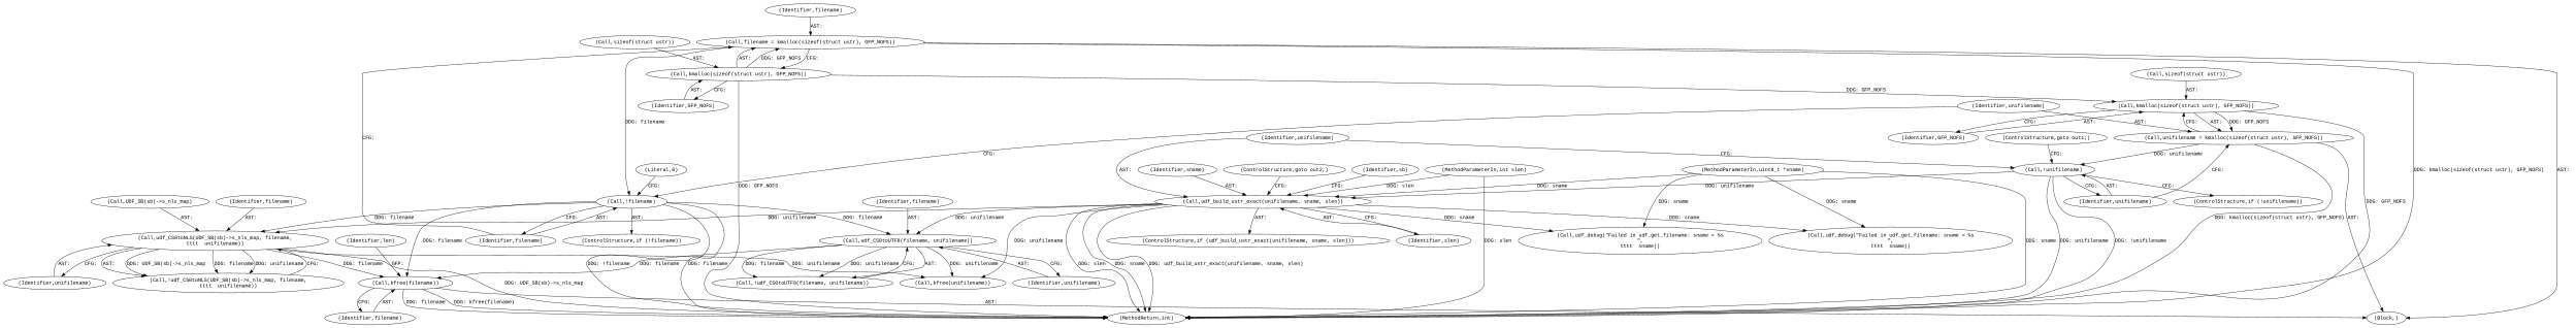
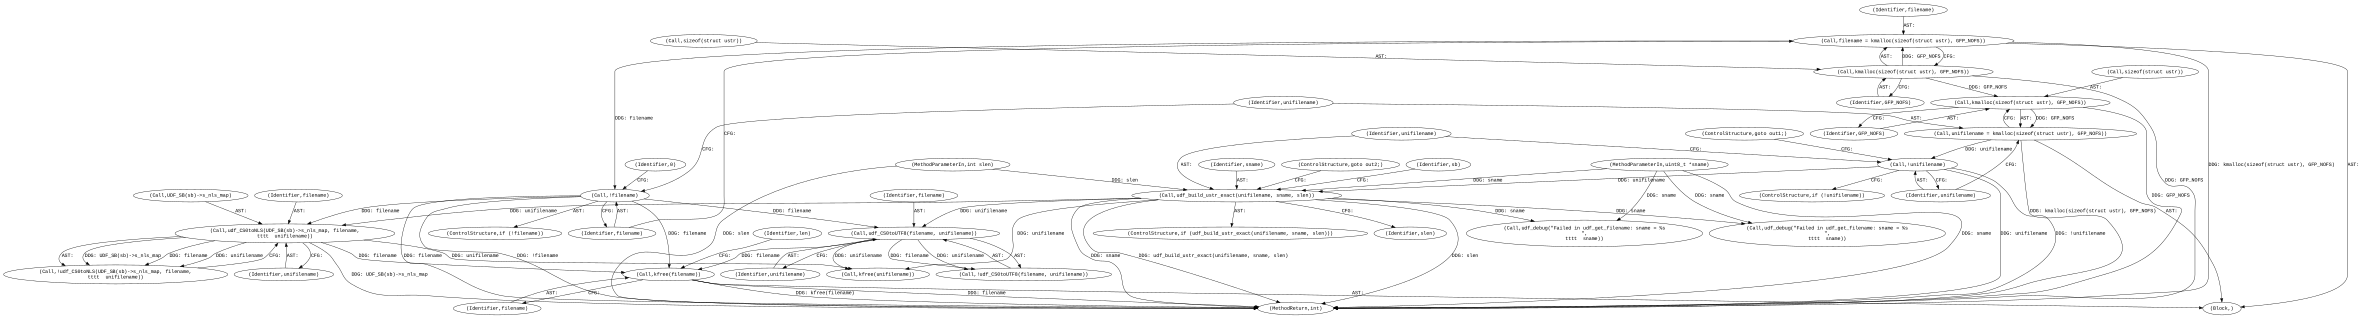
  digraph {
    fontname="Liberation Mono"
    node [fontname="Liberation Mono"]
    edge [fontname="Liberation Mono"]
    n1 [label="(Call,kfree(filename))"]
    n2 [label="(Identifier,filename)"]
    n3 [label="(Block,)"]
    n4 [label="(MethodReturn,int)"]
    n5 [label="(Call,udf_CS0toNLS(UDF_SB(sb)->s_nls_map, filename,\n\t\t\t\t  unifilename))"]
    n6 [label="(Call,!udf_CS0toNLS(UDF_SB(sb)->s_nls_map, filename,\n\t\t\t\t  unifilename))"]
    n7 [label="(Call,kfree(unifilename))"]
    n8 [label="(Identifier,unifilename)"]
    n9 [label="(Call,!filename)"]
    n10 [label="(Call,udf_CS0toUTF8(filename, unifilename))"]
    n11 [label="(ControlStructure,if (!filename))"]
    n12 [label="(Identifier,filename)"]
    n13 [label="(Call,!udf_CS0toUTF8(filename, unifilename))"]
    n14 [label="(Identifier,unifilename)"]
    n15 [label="(Call,filename = kmalloc(sizeof(struct ustr), GFP_NOFS))"]
    n16 [label="(Call,kmalloc(sizeof(struct ustr), GFP_NOFS))"]
    n17 [label="(Call,kmalloc(sizeof(struct ustr), GFP_NOFS))"]
    n18 [label="(Identifier,GFP_NOFS)"]
    n19 [label="(Call,unifilename = kmalloc(sizeof(struct ustr), GFP_NOFS))"]
    n20 [label="(Identifier,GFP_NOFS)"]
    n21 [label="(Call,udf_build_ustr_exact(unifilename, sname, slen))"]
    n22 [label="(Call,udf_debug(\"Failed in udf_get_filename: sname = %s\n\",\n\t\t\t\t  sname))"]
    n23 [label="(ControlStructure,if (udf_build_ustr_exact(unifilename, sname, slen)))"]
    n24 [label="(Identifier,slen)"]
    n25 [label="(Call,udf_debug(\"Failed in udf_get_filename: sname = %s\n\",\n\t\t\t\t  sname))"]
    n26 [label="(Call,!unifilename)"]
    n27 [label="(Identifier,unifilename)"]
    n28 [label="(ControlStructure,if (!unifilename))"]
    n29 [label="(MethodParameterIn,uint8_t *sname)"]
    n30 [label="(MethodParameterIn,int slen)"]
    n31 [label="(Identifier,filename)"]
    n32 [label="(Call,sizeof(struct ustr))"]
    n33 [label="(Identifier,unifilename)"]
    n34 [label="(Identifier,len)"]
-   n35 [label="(Literal,0)"]
+   n35 [label="(Identifier,0)"]
    n36 [label="(Identifier,unifilename)"]
    n37 [label="(Call,UDF_SB(sb)->s_nls_map)"]
    n38 [label="(Identifier,filename)"]
    n39 [label="(Identifier,sname)"]
    n40 [label="(ControlStructure,goto out2;)"]
    n41 [label="(Call,sizeof(struct ustr))"]
    n42 [label="(Identifier,filename)"]
    n43 [label="(Identifier,sb)"]
    n44 [label="(ControlStructure,goto out1;)"]
    n1 -> n2 [label="CFG: "]
    n1 -> n3 [label="AST: "]
    n1 -> n4 [label="DDG: filename"]
    n1 -> n4 [label="DDG: kfree(filename)"]
    n2 -> n1 [label="AST: "]
    n5 -> n1 [label="DDG: filename"]
    n5 -> n4 [label="DDG: UDF_SB(sb)->s_nls_map"]
    n5 -> n6 [label="AST: "]
    n5 -> n6 [label="DDG: UDF_SB(sb)->s_nls_map"]
    n5 -> n6 [label="DDG: filename"]
    n5 -> n6 [label="DDG: unifilename"]
    n5 -> n7 [label="DDG: unifilename"]
    n5 -> n8 [label="CFG: "]
    n6 -> n5 [label="CFG: "]
    n8 -> n5 [label="AST: "]
    n9 -> n1 [label="DDG: filename"]
    n9 -> n4 [label="DDG: filename"]
    n9 -> n4 [label="DDG: !filename"]
    n9 -> n5 [label="DDG: filename"]
    n9 -> n10 [label="DDG: filename"]
    n9 -> n11 [label="AST: "]
    n9 -> n12 [label="CFG: "]
    n10 -> n1 [label="DDG: filename"]
    n10 -> n7 [label="DDG: unifilename"]
    n10 -> n13 [label="AST: "]
    n10 -> n13 [label="DDG: filename"]
    n10 -> n13 [label="DDG: unifilename"]
    n10 -> n14 [label="CFG: "]
    n12 -> n9 [label="AST: "]
    n12 -> n15 [label="CFG: "]
-   n13 -> n10 [label="CFG: "]
+   n13 -> n10 [label="AST: "]
    n14 -> n10 [label="AST: "]
    n15 -> n3 [label="AST: "]
    n15 -> n4 [label="DDG: kmalloc(sizeof(struct ustr), GFP_NOFS)"]
    n15 -> n9 [label="DDG: filename"]
    n15 -> n16 [label="CFG: "]
    n16 -> n4 [label="DDG: GFP_NOFS"]
    n16 -> n15 [label="AST: "]
    n16 -> n15 [label="DDG: GFP_NOFS"]
    n16 -> n17 [label="DDG: GFP_NOFS"]
    n16 -> n18 [label="CFG: "]
    n17 -> n4 [label="DDG: GFP_NOFS"]
    n17 -> n19 [label="AST: "]
    n17 -> n19 [label="DDG: GFP_NOFS"]
    n17 -> n20 [label="CFG: "]
    n18 -> n16 [label="AST: "]
    n19 -> n3 [label="AST: "]
    n19 -> n4 [label="DDG: kmalloc(sizeof(struct ustr), GFP_NOFS)"]
    n19 -> n17 [label="CFG: "]
    n19 -> n26 [label="DDG: unifilename"]
    n20 -> n17 [label="AST: "]
    n21 -> n4 [label="DDG: slen"]
    n21 -> n4 [label="DDG: sname"]
    n21 -> n4 [label="DDG: udf_build_ustr_exact(unifilename, sname, slen)"]
    n21 -> n5 [label="DDG: unifilename"]
    n21 -> n7 [label="DDG: unifilename"]
    n21 -> n10 [label="DDG: unifilename"]
    n21 -> n22 [label="DDG: sname"]
    n21 -> n23 [label="AST: "]
    n21 -> n24 [label="CFG: "]
    n21 -> n25 [label="DDG: sname"]
-   n24 -> n21 [label="AST: "]
    n26 -> n4 [label="DDG: unifilename"]
    n26 -> n4 [label="DDG: !unifilename"]
    n26 -> n21 [label="DDG: unifilename"]
    n26 -> n27 [label="CFG: "]
    n26 -> n28 [label="CFG: "]
    n27 -> n19 [label="CFG: "]
    n27 -> n26 [label="AST: "]
    n29 -> n4 [label="DDG: sname"]
    n29 -> n21 [label="DDG: sname"]
    n29 -> n22 [label="DDG: sname"]
    n29 -> n25 [label="DDG: sname"]
    n30 -> n4 [label="DDG: slen"]
    n30 -> n21 [label="DDG: slen"]
    n31 -> n10 [label="AST: "]
    n32 -> n17 [label="AST: "]
    n33 -> n9 [label="CFG: "]
    n33 -> n19 [label="AST: "]
-   n34 -> n1 [label="GFP: "]
+   n34 -> n1 [label="CFG: "]
    n35 -> n9 [label="CFG: "]
    n36 -> n21 [label="AST: "]
    n36 -> n26 [label="CFG: "]
    n37 -> n5 [label="AST: "]
    n38 -> n15 [label="AST: "]
    n39 -> n21 [label="AST: "]
    n40 -> n21 [label="CFG: "]
    n41 -> n16 [label="AST: "]
    n42 -> n5 [label="AST: "]
    n43 -> n21 [label="CFG: "]
    n44 -> n26 [label="CFG: "]
  }
